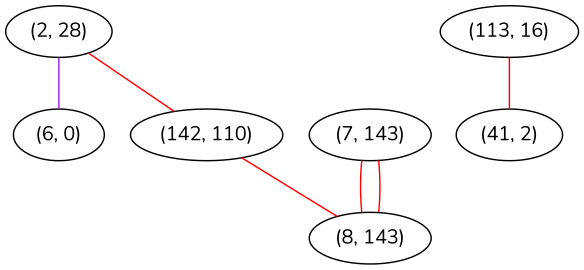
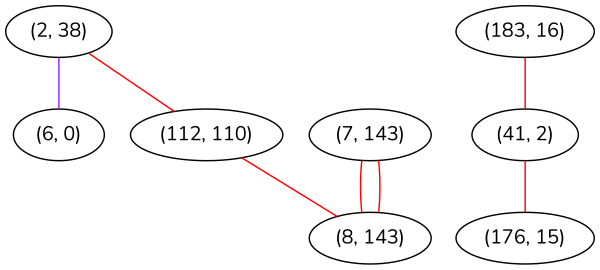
  graph {
    fontname=Nunito
    node [fontname=Nunito]
    edge [color=red fontname=Nunito weight=1]
    n1 [label="(6, 0)"]
-   "(2, 38)" [label="(2, 28)"]
-   "(142, 110)"
+   "(2, 38)"
+   "(142, 110)" [label="(112, 110)"]
    "(8, 143)"
-   "(183, 16)" [label="(113, 16)"]
+   "(183, 16)"
    "(41, 2)"
    "(7, 143)"
+   "(176, 15)"
    "(2, 38)" -- n1 [color=purple weight=4]
    "(2, 38)" -- "(142, 110)"
    "(142, 110)" -- "(8, 143)"
    "(183, 16)" -- "(41, 2)"
+   "(41, 2)" -- "(176, 15)"
    "(7, 143)" -- "(8, 143)"
    "(7, 143)" -- "(8, 143)"
  }
